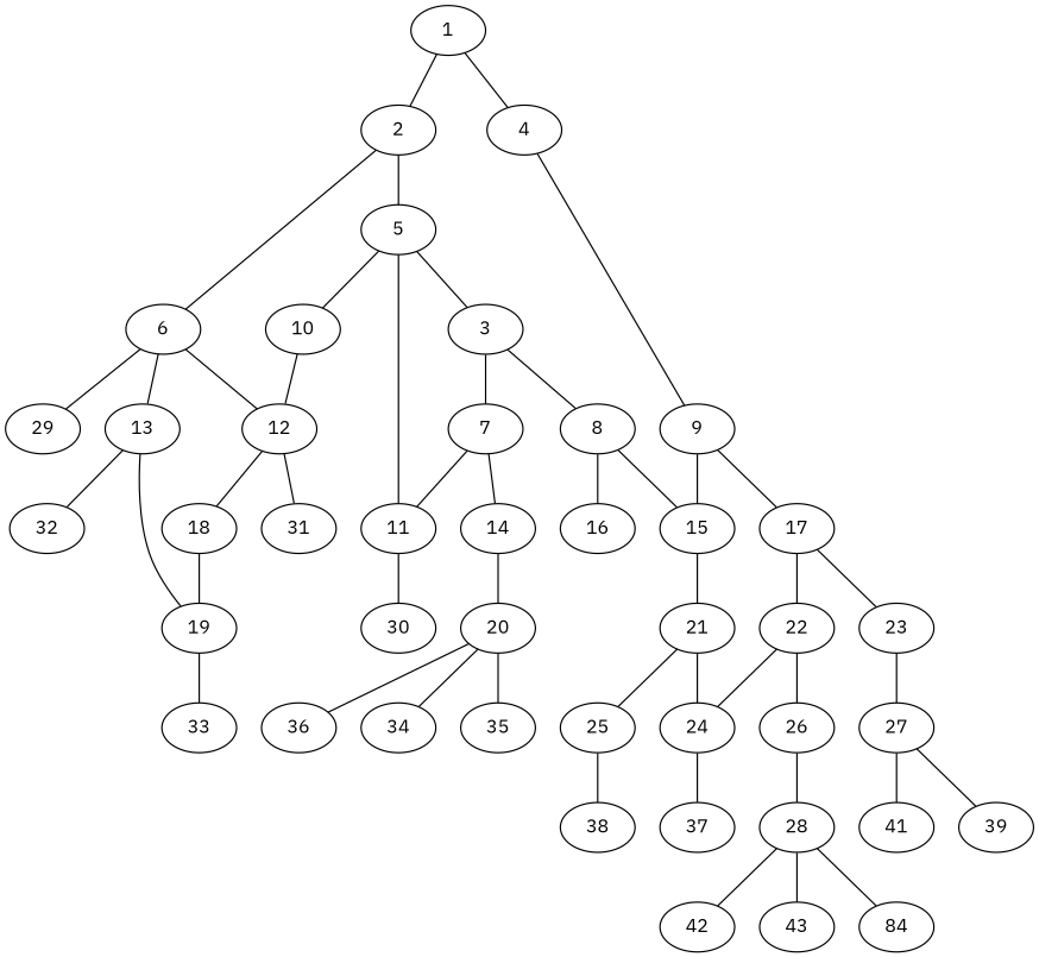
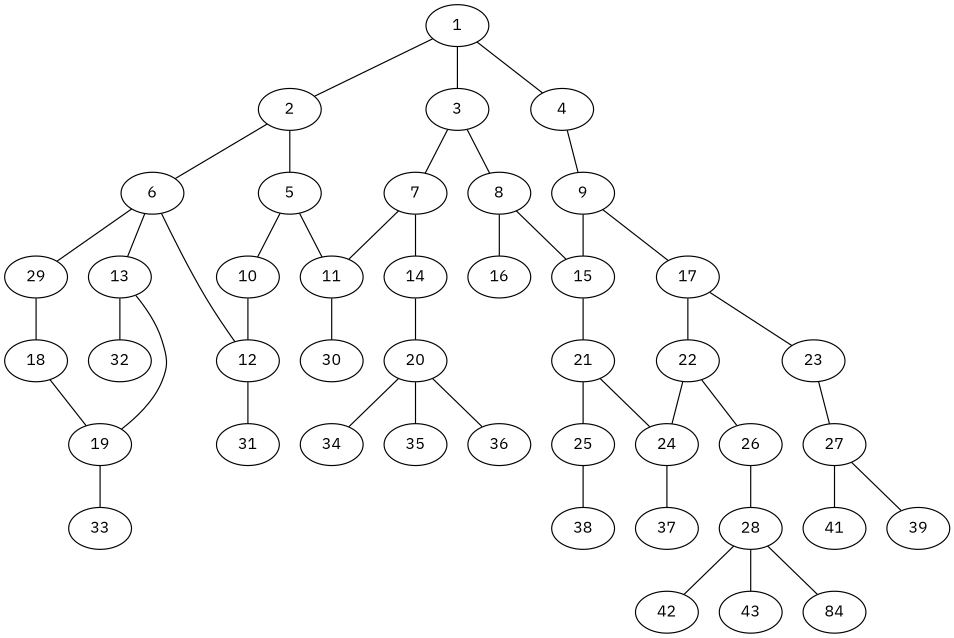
  graph {
    fontname="IBM Plex Sans"
    node [chem=C fontname="IBM Plex Sans"]
    edge [fontname="IBM Plex Sans" valence=1]
    1
    2
    3
    4 [chem=O]
    5
    6
    7
    8
    9
    10 [chem=O]
    11
    12
    13
    29 [chem=H]
    14 [chem=O]
    15
    16 [chem=O]
    17
    30 [chem=H]
    18 [chem=O]
    31 [chem=H]
    19
    32 [chem=H]
    20
    21
    22
    23 [chem=O]
    33 [chem=H]
    34 [chem=H]
    35 [chem=H]
    36 [chem=H]
    24
    25 [chem=O]
    26 [chem=O]
    27
    37 [chem=H]
    38 [chem=H]
    28
    39 [chem=H]
    41 [chem=H]
    42 [chem=H]
    43 [chem=H]
    n43 [chem=H label=84]
    1 -- 2
-   5 -- 3 [valence=2]
+   1 -- 3 [valence=2]
    1 -- 4
    2 -- 5 [valence=2]
    2 -- 6
    3 -- 7
    3 -- 8
    4 -- 9
    5 -- 10
    5 -- 11
    6 -- 12
    6 -- 13
    6 -- 29
    7 -- 11 [valence=2]
    7 -- 14
    8 -- 15
    8 -- 16 [valence=2]
    9 -- 15 [valence=2]
    9 -- 17
    10 -- 12
    11 -- 30
-   12 -- 18
+   29 -- 18
    12 -- 31
    13 -- 19 [valence=2]
    13 -- 32
    14 -- 20
    15 -- 21
    17 -- 22 [valence=2]
    17 -- 23
    18 -- 19
    19 -- 33
    20 -- 34
    20 -- 35
    20 -- 36
    21 -- 24 [valence=2]
    21 -- 25
    22 -- 24
    22 -- 26
    23 -- 27
    24 -- 37
    25 -- 38
    26 -- 28
    27 -- 39
    27 -- 41
    28 -- 42
    28 -- 43
    28 -- n43
  }
